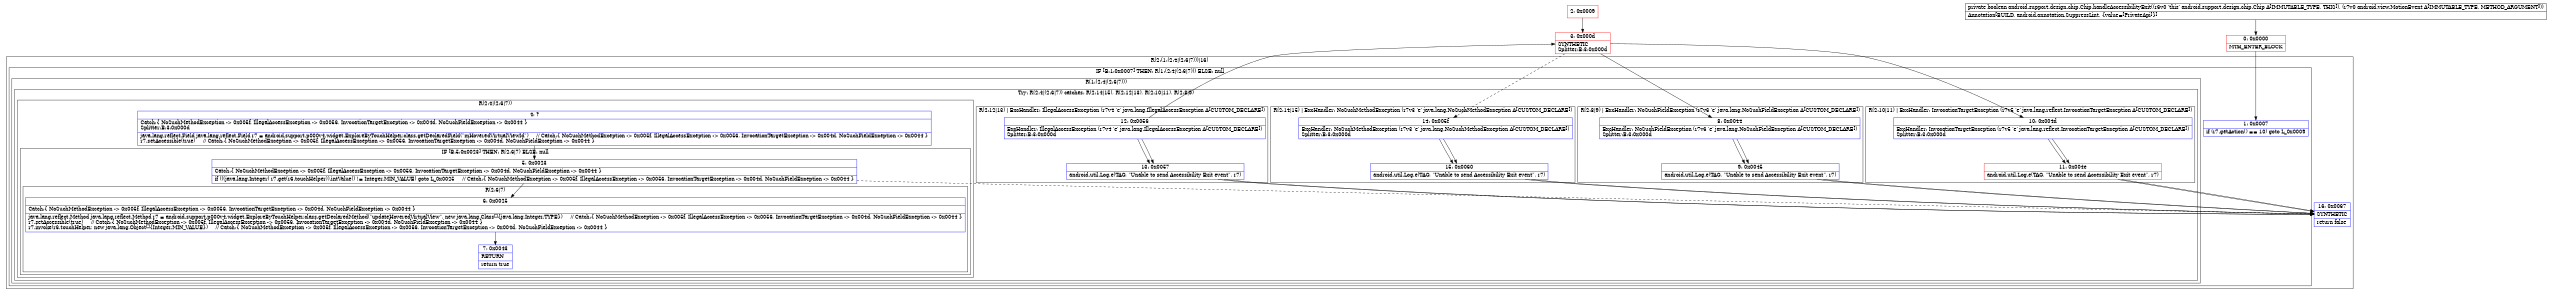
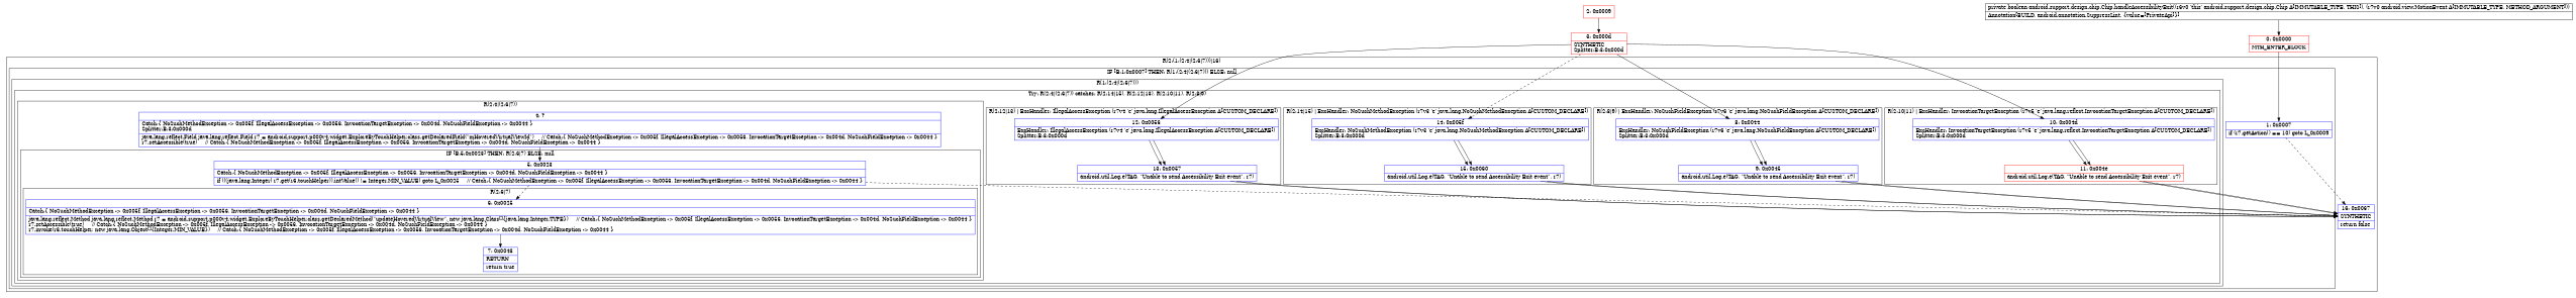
  digraph {
    node [color=blue shape=record]
    n1 [label="{6\:\ 0x0025|Catch:\{ NoSuchMethodException \-\> 0x005f, IllegalAccessException \-\> 0x0056, InvocationTargetException \-\> 0x004d, NoSuchFieldException \-\> 0x0044 \}\l|java.lang.reflect.Method java.lang.reflect.Method r7 = android.support.p000v4.widget.ExploreByTouchHelper.class.getDeclaredMethod(\"updateHoveredVirtualView\", new java.lang.Class[]\{java.lang.Integer.TYPE\})     \/\/ Catch:\{ NoSuchMethodException \-\> 0x005f, IllegalAccessException \-\> 0x0056, InvocationTargetException \-\> 0x004d, NoSuchFieldException \-\> 0x0044 \}\lr7.setAccessible(true)     \/\/ Catch:\{ NoSuchMethodException \-\> 0x005f, IllegalAccessException \-\> 0x0056, InvocationTargetException \-\> 0x004d, NoSuchFieldException \-\> 0x0044 \}\lr7.invoke(r6.touchHelper, new java.lang.Object[]\{Integer.MIN_VALUE\})     \/\/ Catch:\{ NoSuchMethodException \-\> 0x005f, IllegalAccessException \-\> 0x0056, InvocationTargetException \-\> 0x004d, NoSuchFieldException \-\> 0x0044 \}\l}"]
    n2 [label="{7\:\ 0x0043|RETURN\l|return true\l}"]
    n3 [label="{5\:\ 0x0023|Catch:\{ NoSuchMethodException \-\> 0x005f, IllegalAccessException \-\> 0x0056, InvocationTargetException \-\> 0x004d, NoSuchFieldException \-\> 0x0044 \}\l|if (((java.lang.Integer) r7.get(r6.touchHelper)).intValue() != Integer.MIN_VALUE) goto L_0x0025     \/\/ Catch:\{ NoSuchMethodException \-\> 0x005f, IllegalAccessException \-\> 0x0056, InvocationTargetException \-\> 0x004d, NoSuchFieldException \-\> 0x0044 \}\l}"]
    n4 [label="{4\:\ ?|Catch:\{ NoSuchMethodException \-\> 0x005f, IllegalAccessException \-\> 0x0056, InvocationTargetException \-\> 0x004d, NoSuchFieldException \-\> 0x0044 \}\lSplitter:B:3:0x000d\l|java.lang.reflect.Field java.lang.reflect.Field r7 = android.support.p000v4.widget.ExploreByTouchHelper.class.getDeclaredField(\"mHoveredVirtualViewId\")     \/\/ Catch:\{ NoSuchMethodException \-\> 0x005f, IllegalAccessException \-\> 0x0056, InvocationTargetException \-\> 0x004d, NoSuchFieldException \-\> 0x0044 \}\lr7.setAccessible(true)     \/\/ Catch:\{ NoSuchMethodException \-\> 0x005f, IllegalAccessException \-\> 0x0056, InvocationTargetException \-\> 0x004d, NoSuchFieldException \-\> 0x0044 \}\l}"]
    n5 [label="{14\:\ 0x005f|ExcHandler: NoSuchMethodException (r7v3 'e' java.lang.NoSuchMethodException A[CUSTOM_DECLARE])\lSplitter:B:3:0x000d\l}"]
    n6 [label="{15\:\ 0x0060|android.util.Log.e(TAG, \"Unable to send Accessibility Exit event\", r7)\l}"]
    n7 [label="{12\:\ 0x0056|ExcHandler: IllegalAccessException (r7v4 'e' java.lang.IllegalAccessException A[CUSTOM_DECLARE])\lSplitter:B:3:0x000d\l}"]
    n8 [label="{13\:\ 0x0057|android.util.Log.e(TAG, \"Unable to send Accessibility Exit event\", r7)\l}"]
    n9 [label="{10\:\ 0x004d|ExcHandler: InvocationTargetException (r7v5 'e' java.lang.reflect.InvocationTargetException A[CUSTOM_DECLARE])\lSplitter:B:3:0x000d\l}"]
    n10 [color=red label="{11\:\ 0x004e|android.util.Log.e(TAG, \"Unable to send Accessibility Exit event\", r7)\l}"]
    n11 [label="{8\:\ 0x0044|ExcHandler: NoSuchFieldException (r7v6 'e' java.lang.NoSuchFieldException A[CUSTOM_DECLARE])\lSplitter:B:3:0x000d\l}"]
    n12 [label="{9\:\ 0x0045|android.util.Log.e(TAG, \"Unable to send Accessibility Exit event\", r7)\l}"]
    n13 [label="{1\:\ 0x0007|if (r7.getAction() == 10) goto L_0x0009\l}"]
    n14 [label="{16\:\ 0x0067|SYNTHETIC\l|return false\l}"]
    n15 [color=red label="{2\:\ 0x0009}"]
    n16 [color=red label="{3\:\ 0x000d|SYNTHETIC\lSplitter:B:3:0x000d\l}"]
    n17 [color=red label="{0\:\ 0x0000|MTH_ENTER_BLOCK\l}"]
    n18 [label="{private boolean android.support.design.chip.Chip.handleAccessibilityExit((r6v0 'this' android.support.design.chip.Chip A[IMMUTABLE_TYPE, THIS]), (r7v0 android.view.MotionEvent A[IMMUTABLE_TYPE, METHOD_ARGUMENT]))  | Annotation[BUILD, android.annotation.SuppressLint, \{value=[PrivateApi]\}]\l}" color=""]
    subgraph cluster_1 {
      label="R(2:(1:(2:4|(2:6|7)))|16)"
      n14
      subgraph cluster_2 {
        label="IF [B:1:0x0007] THEN: R(1:(2:4|(2:6|7))) ELSE: null"
        n13
        subgraph cluster_3 {
          label="R(1:(2:4|(2:6|7)))"
          subgraph cluster_4 {
            label="Try: R(2:4|(2:6|7)) catches: R(2:14|15), R(2:12|13), R(2:10|11), R(2:8|9)"
            subgraph cluster_5 {
              label="R(2:4|(2:6|7))"
              n4
              subgraph cluster_6 {
                label="IF [B:5:0x0023] THEN: R(2:6|7) ELSE: null"
                n3
                subgraph cluster_7 {
                  label="R(2:6|7)"
                  n1
                  n2
                }
              }
            }
            subgraph cluster_8 {
              label="R(2:14|15) | ExcHandler: NoSuchMethodException (r7v3 'e' java.lang.NoSuchMethodException A[CUSTOM_DECLARE])\l"
              n5
              n6
            }
            subgraph cluster_9 {
              label="R(2:12|13) | ExcHandler: IllegalAccessException (r7v4 'e' java.lang.IllegalAccessException A[CUSTOM_DECLARE])\l"
              n7
              n8
            }
            subgraph cluster_10 {
              label="R(2:10|11) | ExcHandler: InvocationTargetException (r7v5 'e' java.lang.reflect.InvocationTargetException A[CUSTOM_DECLARE])\l"
              n9
              n10
            }
            subgraph cluster_11 {
              label="R(2:8|9) | ExcHandler: NoSuchFieldException (r7v6 'e' java.lang.NoSuchFieldException A[CUSTOM_DECLARE])\l"
              n11
              n12
            }
          }
        }
      }
    }
    subgraph cluster_12 {
      label="R(2:14|15) | ExcHandler: NoSuchMethodException (r7v3 'e' java.lang.NoSuchMethodException A[CUSTOM_DECLARE])\l"
    }
    subgraph cluster_13 {
      label="R(2:12|13) | ExcHandler: IllegalAccessException (r7v4 'e' java.lang.IllegalAccessException A[CUSTOM_DECLARE])\l"
    }
    subgraph cluster_14 {
      label="R(2:10|11) | ExcHandler: InvocationTargetException (r7v5 'e' java.lang.reflect.InvocationTargetException A[CUSTOM_DECLARE])\l"
    }
    subgraph cluster_15 {
      label="R(2:8|9) | ExcHandler: NoSuchFieldException (r7v6 'e' java.lang.NoSuchFieldException A[CUSTOM_DECLARE])\l"
    }
    n1 -> n2
-   n3 -> n1
+   n3 -> n1 [style=dashed]
    n3 -> n14 [style=dashed]
    n4 -> n3
    n5 -> n6
    n5 -> n6
    n6 -> n14
    n6 -> n14
    n7 -> n8
    n7 -> n8
    n8 -> n14
    n8 -> n14
    n9 -> n10
    n9 -> n10
    n10 -> n14
    n10 -> n14
    n11 -> n12
    n11 -> n12
    n12 -> n14
    n12 -> n14
+   n13 -> n14 [style=dashed]
    n15 -> n16
    n16 -> n5 [style=dashed]
-   n7 -> n16
+   n16 -> n7
    n16 -> n9
    n16 -> n11
    n17 -> n13
    n18 -> n17
  }
